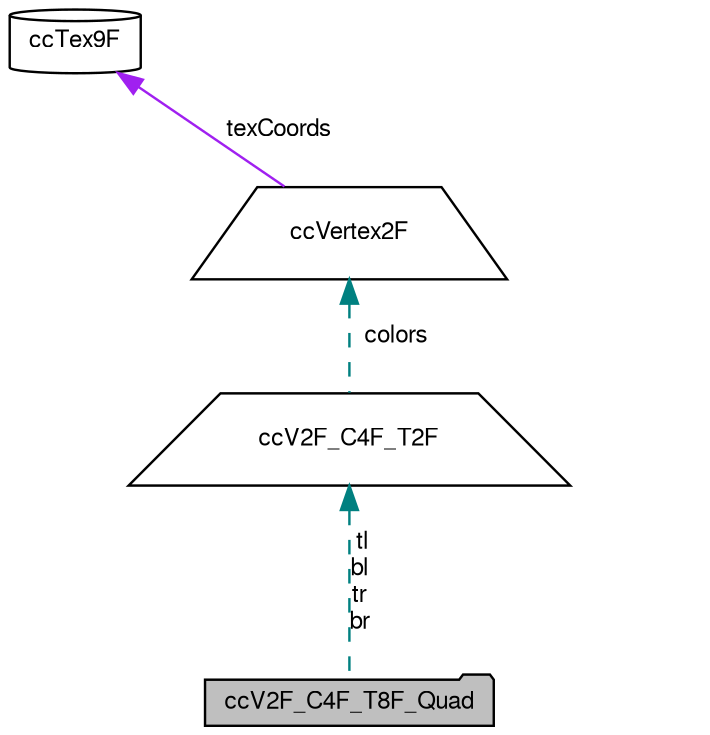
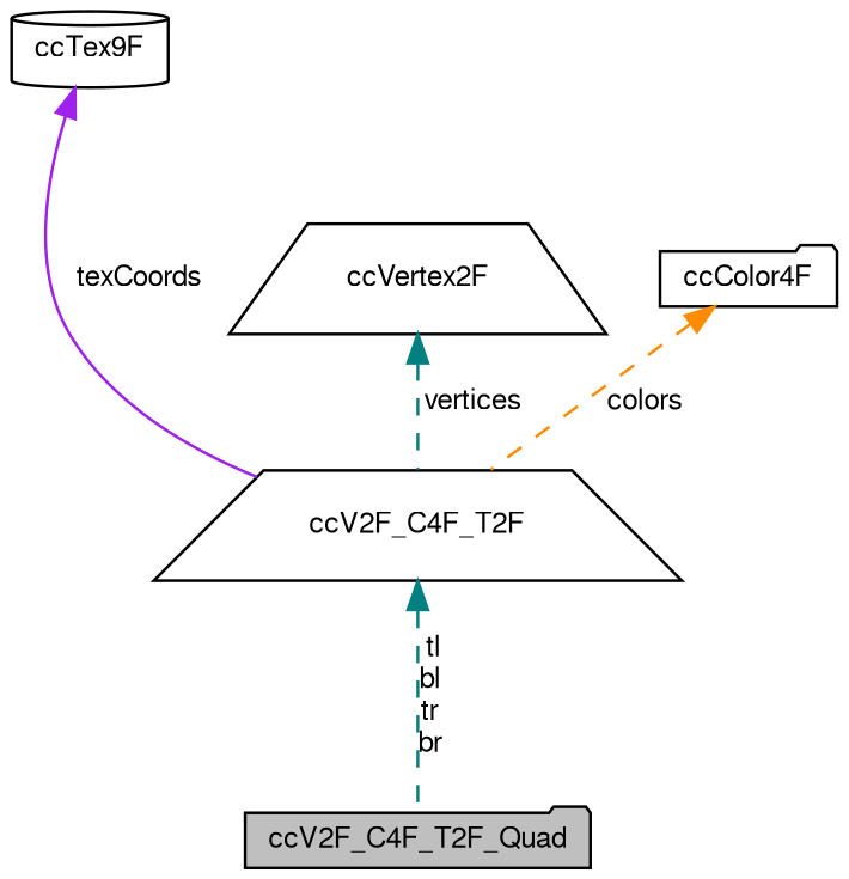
  digraph {
    node [color=black fontname=FreeSans fontsize=10 shape=folder]
    edge [color=teal dir=back fontname=FreeSans fontsize=10 labelfontname=FreeSans labelfontsize=10 style=dashed]
-   n1 [fillcolor=grey75 fontcolor=black height=0.2 label=ccV2F_C4F_T8F_Quad style=filled width=0.4]
+   n1 [fillcolor=grey75 fontcolor=black height=0.2 label=ccV2F_C4F_T2F_Quad style=filled width=0.4]
    n2 [height=0.2 label=ccV2F_C4F_T2F shape=trapezium width=0.4]
    n3 [height=0.2 label=ccVertex2F shape=trapezium width=0.4]
+   n4 [height=0.2 label=ccColor4F width=0.4]
    n5 [height=0.2 label=ccTex9F shape=cylinder width=0.4]
    n2 -> n1 [label=" tl\nbl\ntr\nbr"]
-   n3 -> n2 [label=" colors"]
-   n5 -> n3 [color=purple label=" texCoords" style=solid]
+   n3 -> n2 [label=" vertices"]
+   n4 -> n2 [color=darkorange label=" colors"]
+   n5 -> n2 [color=purple label=" texCoords" style=solid]
  }
